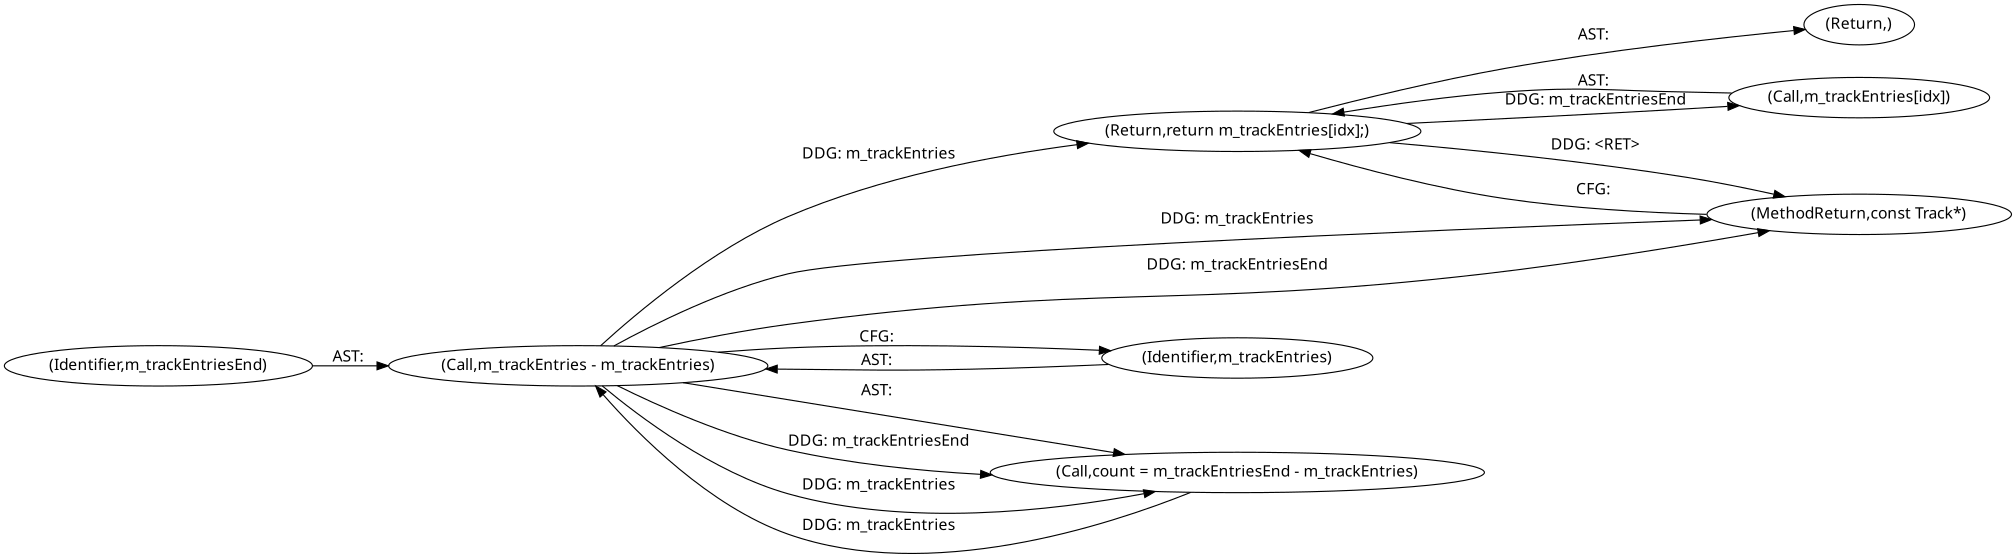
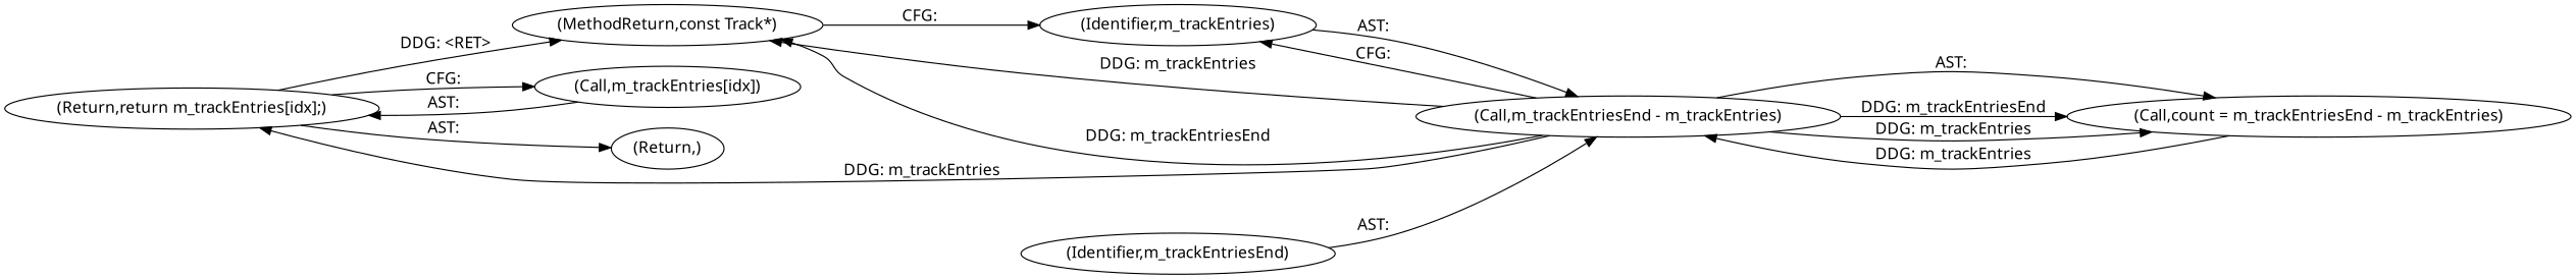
  digraph {
    fontname="Noto Sans"
    rankdir=LR
    node [fontname="Noto Sans"]
    edge [fontname="Noto Sans"]
    n1 [label="(Return,return m_trackEntries[idx];)"]
    n2 [label="(MethodReturn,const Track*)"]
    n3 [label="(Call,m_trackEntries[idx])"]
    n4 [label="(Return,)"]
-   n5 [label="(Call,m_trackEntries - m_trackEntries)"]
+   n5 [label="(Call,m_trackEntriesEnd - m_trackEntries)"]
    n6 [label="(Identifier,m_trackEntries)"]
    n7 [label="(Call,count = m_trackEntriesEnd - m_trackEntries)"]
    n8 [label="(Identifier,m_trackEntriesEnd)"]
    n1 -> n2 [label="DDG: <RET>"]
-   n1 -> n3 [label="DDG: m_trackEntriesEnd"]
+   n1 -> n3 [label="CFG: "]
    n1 -> n4 [label="AST: "]
-   n2 -> n1 [label="CFG: "]
+   n2 -> n6 [label="CFG: "]
    n3 -> n1 [label="AST: "]
    n5 -> n1 [label="DDG: m_trackEntries"]
    n5 -> n2 [label="DDG: m_trackEntries"]
    n5 -> n2 [label="DDG: m_trackEntriesEnd"]
    n5 -> n6 [label="CFG: "]
    n5 -> n7 [label="AST: "]
    n5 -> n7 [label="DDG: m_trackEntriesEnd"]
    n5 -> n7 [label="DDG: m_trackEntries"]
    n6 -> n5 [label="AST: "]
    n7 -> n5 [label="DDG: m_trackEntries"]
    n8 -> n5 [label="AST: "]
  }
